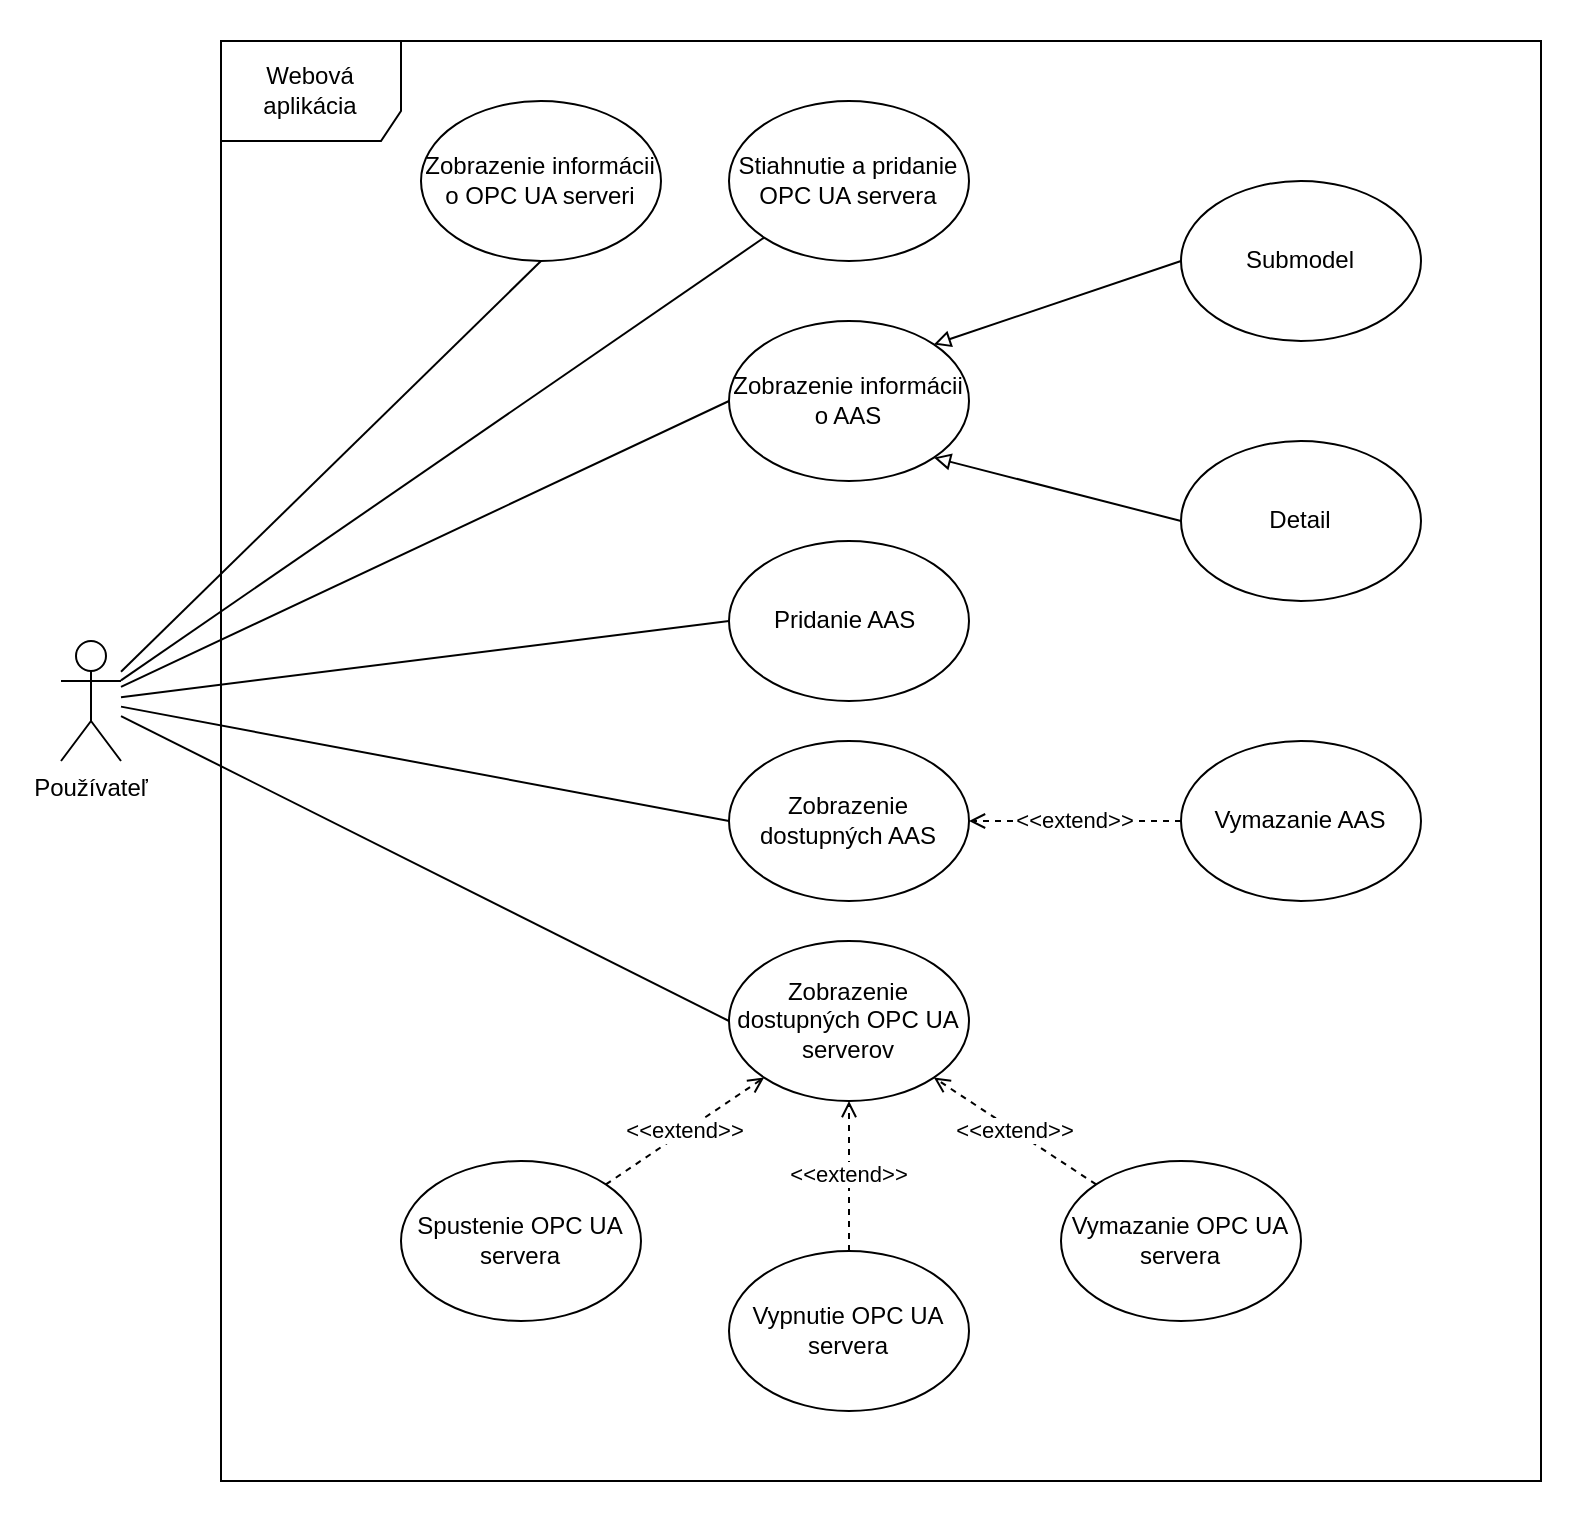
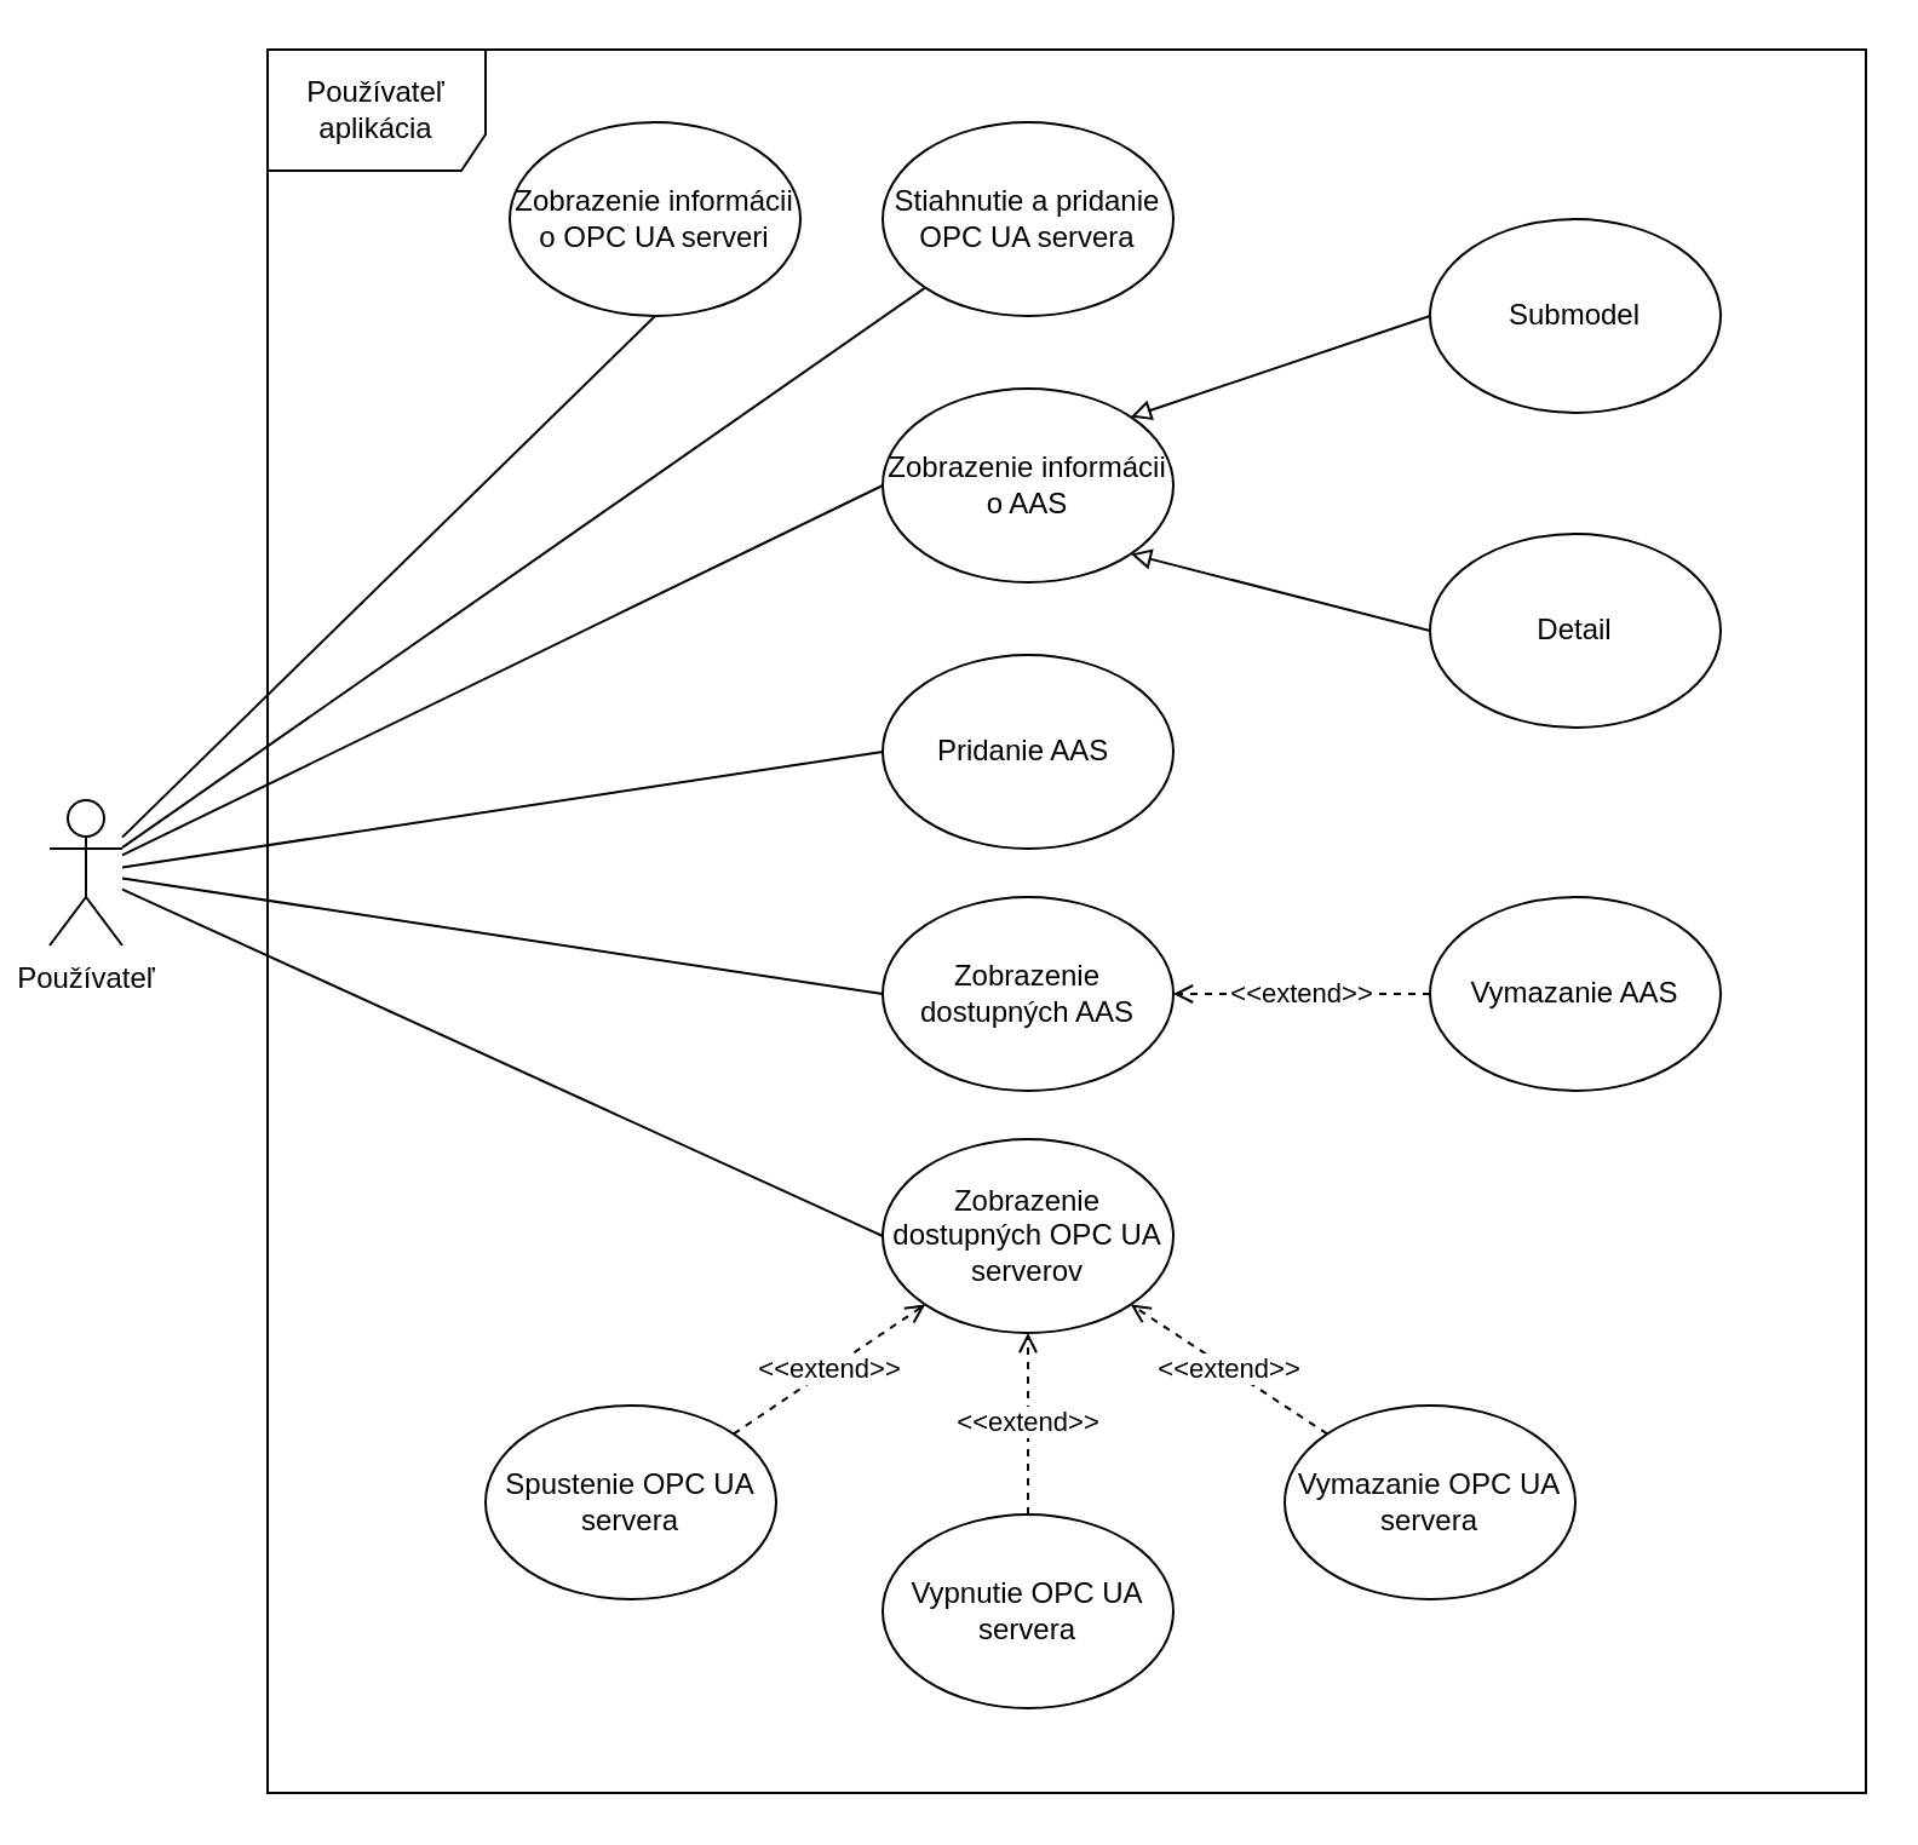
  <mxCell id="0" />
  <mxCell id="1" parent="0" />
- <mxCell id="2" value="Používateľ" style="shape=umlActor;verticalLabelPosition=bottom;verticalAlign=top;html=1;outlineConnect=0;" vertex="1" parent="1"><mxGeometry x="30" y="320" width="30" height="60" as="geometry" /></mxCell>
+ <mxCell id="2" value="Používateľ" style="shape=umlActor;verticalLabelPosition=bottom;verticalAlign=top;html=1;outlineConnect=0;" vertex="1" parent="1"><mxGeometry x="20" y="330" width="30" height="60" as="geometry" /></mxCell>
  <mxCell id="3" value="Pridanie AAS&amp;nbsp;" style="ellipse;whiteSpace=wrap;html=1;" vertex="1" parent="1"><mxGeometry x="364" y="270" width="120" height="80" as="geometry" /></mxCell>
  <mxCell id="4" value="Zobrazenie dostupných OPC UA serverov" style="ellipse;whiteSpace=wrap;html=1;" vertex="1" parent="1"><mxGeometry x="364" y="470" width="120" height="80" as="geometry" /></mxCell>
  <mxCell id="5" value="Vymazanie OPC UA servera" style="ellipse;whiteSpace=wrap;html=1;" vertex="1" parent="1"><mxGeometry x="530" y="580" width="120" height="80" as="geometry" /></mxCell>
  <mxCell id="6" value="Vypnutie OPC UA servera" style="ellipse;whiteSpace=wrap;html=1;" vertex="1" parent="1"><mxGeometry x="364" y="625" width="120" height="80" as="geometry" /></mxCell>
  <mxCell id="7" value="Spustenie OPC UA servera" style="ellipse;whiteSpace=wrap;html=1;" vertex="1" parent="1"><mxGeometry x="200" y="580" width="120" height="80" as="geometry" /></mxCell>
  <mxCell id="8" value="Zobrazenie dostupných AAS" style="ellipse;whiteSpace=wrap;html=1;" vertex="1" parent="1"><mxGeometry x="364" y="370" width="120" height="80" as="geometry" /></mxCell>
  <mxCell id="9" value="Vymazanie AAS" style="ellipse;whiteSpace=wrap;html=1;" vertex="1" parent="1"><mxGeometry x="590" y="370" width="120" height="80" as="geometry" /></mxCell>
  <mxCell id="10" value="" style="endArrow=none;html=1;rounded=0;entryX=0;entryY=0.5;entryDx=0;entryDy=0;" edge="1" parent="1" source="2" target="4"><mxGeometry width="50" height="50" relative="1" as="geometry"><mxPoint x="410" y="550" as="sourcePoint" /><mxPoint x="460" y="500" as="targetPoint" /></mxGeometry></mxCell>
  <mxCell id="11" value="&amp;lt;&amp;lt;extend&amp;gt;&amp;gt;" style="endArrow=open;html=1;rounded=0;exitX=1;exitY=0;exitDx=0;exitDy=0;dashed=1;endFill=0;entryX=0;entryY=1;entryDx=0;entryDy=0;" edge="1" parent="1" source="7" target="4"><mxGeometry width="50" height="50" relative="1" as="geometry"><mxPoint x="410" y="550" as="sourcePoint" /><mxPoint x="370" y="580" as="targetPoint" /></mxGeometry></mxCell>
  <mxCell id="12" value="&amp;lt;&amp;lt;extend&amp;gt;&amp;gt;" style="endArrow=open;html=1;rounded=0;exitX=0.5;exitY=0;exitDx=0;exitDy=0;entryX=0.5;entryY=1;entryDx=0;entryDy=0;dashed=1;endFill=0;" edge="1" parent="1" source="6" target="4"><mxGeometry width="50" height="50" relative="1" as="geometry"><mxPoint x="312" y="602" as="sourcePoint" /><mxPoint x="394" y="553" as="targetPoint" /></mxGeometry></mxCell>
  <mxCell id="13" value="&amp;lt;&amp;lt;extend&amp;gt;&amp;gt;" style="endArrow=open;html=1;rounded=0;exitX=0;exitY=0;exitDx=0;exitDy=0;entryX=1;entryY=1;entryDx=0;entryDy=0;dashed=1;endFill=0;" edge="1" parent="1" source="5" target="4"><mxGeometry width="50" height="50" relative="1" as="geometry"><mxPoint x="434" y="635" as="sourcePoint" /><mxPoint x="434" y="560" as="targetPoint" /></mxGeometry></mxCell>
  <mxCell id="14" value="" style="endArrow=none;html=1;rounded=0;entryX=0;entryY=0.5;entryDx=0;entryDy=0;" edge="1" parent="1" source="2" target="8"><mxGeometry width="50" height="50" relative="1" as="geometry"><mxPoint x="370" y="450" as="sourcePoint" /><mxPoint x="420" y="400" as="targetPoint" /></mxGeometry></mxCell>
  <mxCell id="15" value="" style="endArrow=none;html=1;rounded=0;entryX=0;entryY=0.5;entryDx=0;entryDy=0;" edge="1" parent="1" source="2" target="3"><mxGeometry width="50" height="50" relative="1" as="geometry"><mxPoint x="240" y="370" as="sourcePoint" /><mxPoint x="374" y="420" as="targetPoint" /></mxGeometry></mxCell>
  <mxCell id="16" value="Zobrazenie informácii o AAS" style="ellipse;whiteSpace=wrap;html=1;" vertex="1" parent="1"><mxGeometry x="364" y="160" width="120" height="80" as="geometry" /></mxCell>
  <mxCell id="17" value="Detail" style="ellipse;whiteSpace=wrap;html=1;" vertex="1" parent="1"><mxGeometry x="590" y="220" width="120" height="80" as="geometry" /></mxCell>
  <mxCell id="18" value="Submodel" style="ellipse;whiteSpace=wrap;html=1;" vertex="1" parent="1"><mxGeometry x="590" y="90" width="120" height="80" as="geometry" /></mxCell>
  <mxCell id="19" value="" style="endArrow=block;html=1;rounded=0;exitX=0;exitY=0.5;exitDx=0;exitDy=0;entryX=1;entryY=0;entryDx=0;entryDy=0;endFill=0;" edge="1" parent="1" source="18" target="16"><mxGeometry width="50" height="50" relative="1" as="geometry"><mxPoint x="390" y="390" as="sourcePoint" /><mxPoint x="440" y="340" as="targetPoint" /></mxGeometry></mxCell>
  <mxCell id="20" value="" style="endArrow=block;html=1;rounded=0;exitX=0;exitY=0.5;exitDx=0;exitDy=0;entryX=1;entryY=1;entryDx=0;entryDy=0;endFill=0;" edge="1" parent="1" source="17" target="16"><mxGeometry width="50" height="50" relative="1" as="geometry"><mxPoint x="550" y="140" as="sourcePoint" /><mxPoint x="476" y="182" as="targetPoint" /></mxGeometry></mxCell>
  <mxCell id="21" value="&amp;lt;&amp;lt;extend&amp;gt;&amp;gt;" style="endArrow=open;html=1;rounded=0;exitX=0;exitY=0.5;exitDx=0;exitDy=0;entryX=1;entryY=0.5;entryDx=0;entryDy=0;dashed=1;endFill=0;" edge="1" parent="1" source="9" target="8"><mxGeometry width="50" height="50" relative="1" as="geometry"><mxPoint x="558" y="602" as="sourcePoint" /><mxPoint x="476" y="548" as="targetPoint" /></mxGeometry></mxCell>
  <mxCell id="22" value="" style="endArrow=none;html=1;rounded=0;entryX=0;entryY=0.5;entryDx=0;entryDy=0;" edge="1" parent="1" source="2" target="16"><mxGeometry width="50" height="50" relative="1" as="geometry"><mxPoint x="410" y="410" as="sourcePoint" /><mxPoint x="460" y="360" as="targetPoint" /></mxGeometry></mxCell>
  <mxCell id="23" value="" style="endArrow=none;html=1;rounded=0;entryX=0.5;entryY=1;entryDx=0;entryDy=0;" edge="1" parent="1" source="2" target="24"><mxGeometry width="50" height="50" relative="1" as="geometry"><mxPoint x="188" y="281" as="sourcePoint" /><mxPoint x="332" y="190" as="targetPoint" /></mxGeometry></mxCell>
  <mxCell id="24" value="Zobrazenie informácii o OPC UA serveri" style="ellipse;whiteSpace=wrap;html=1;" vertex="1" parent="1"><mxGeometry x="210" y="50" width="120" height="80" as="geometry" /></mxCell>
  <mxCell id="25" value="Stiahnutie a pridanie OPC UA servera" style="ellipse;whiteSpace=wrap;html=1;" vertex="1" parent="1"><mxGeometry x="364" y="50" width="120" height="80" as="geometry" /></mxCell>
  <mxCell id="26" value="" style="endArrow=none;html=1;rounded=0;entryX=0;entryY=1;entryDx=0;entryDy=0;" edge="1" parent="1" source="2" target="25"><mxGeometry width="50" height="50" relative="1" as="geometry"><mxPoint x="180" y="370" as="sourcePoint" /><mxPoint x="230" y="320" as="targetPoint" /></mxGeometry></mxCell>
- <mxCell id="27" value="Webová aplikácia" style="shape=umlFrame;whiteSpace=wrap;html=1;pointerEvents=0;width=90;height=50;" vertex="1" parent="1"><mxGeometry x="110" y="20" width="660" height="720" as="geometry" /></mxCell>
+ <mxCell id="27" value="Používateľ aplikácia" style="shape=umlFrame;whiteSpace=wrap;html=1;pointerEvents=0;width=90;height=50;" vertex="1" parent="1"><mxGeometry x="110" y="20" width="660" height="720" as="geometry" /></mxCell>
